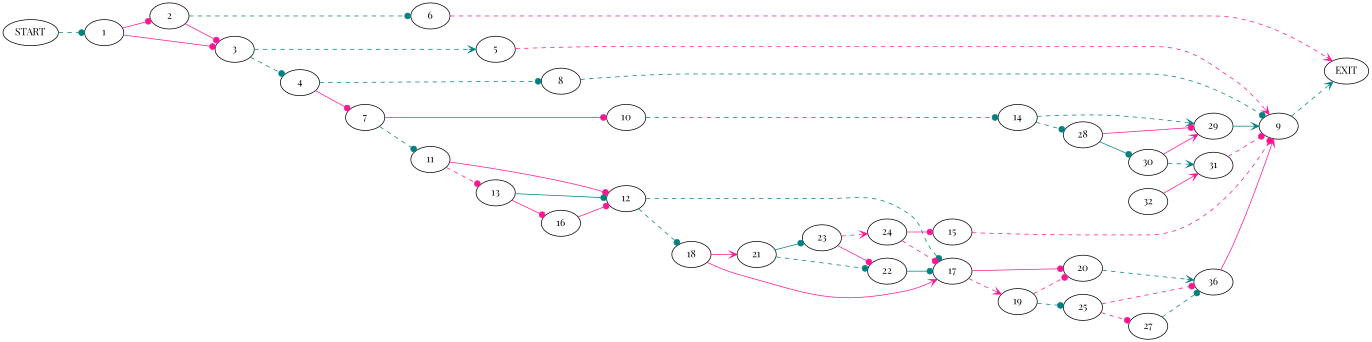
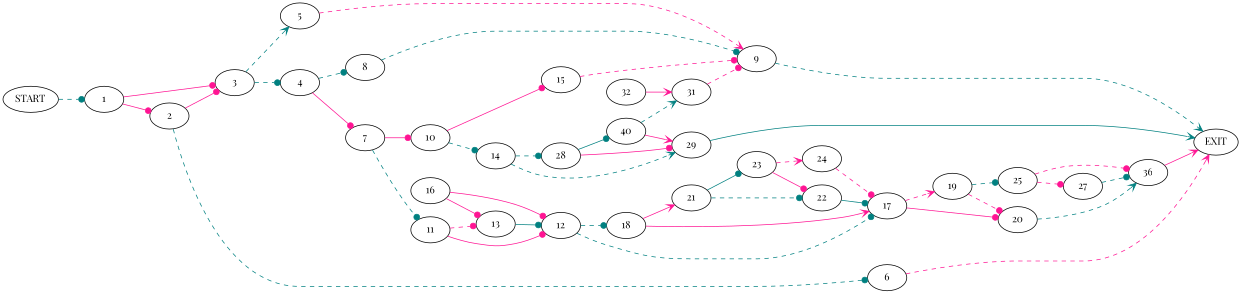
  digraph {
    fontname="Playfair Display"
    rankdir=LR
    node [fontname="Playfair Display"]
    edge [arrowhead=dot color=deeppink fontname="Playfair Display" style=dashed]
    n1 [label=START]
    1
    2
    3
    n5 [label=EXIT]
    6
    4
    5
    7
    8
    9
    10
    11
    14
    15
    12
    13
    28
    29
    17
    18
    16
    19
    20
    21
-   30
+   30 [label=40]
    25
    n28 [label=36]
    22
    23
    27
    24
    31
    32
    n1 -> 1 [color=teal]
    1 -> 2 [style=solid]
    1 -> 3 [style=solid]
    2 -> 3 [style=solid]
    2 -> 6 [color=teal]
    3 -> 4 [color=teal]
    3 -> 5 [arrowhead=vee color=teal]
    6 -> n5 [arrowhead=vee]
    4 -> 7 [style=solid]
    4 -> 8 [color=teal]
    5 -> 9 [arrowhead=vee]
    7 -> 10 [style=solid]
    7 -> 11 [color=teal]
    8 -> 9 [color=teal]
    9 -> n5 [arrowhead=vee color=teal]
    10 -> 14 [color=teal]
-   24 -> 15 [style=solid]
+   10 -> 15 [style=solid]
    11 -> 12 [style=solid]
    11 -> 13
    14 -> 28 [color=teal]
    14 -> 29 [arrowhead=vee color=teal]
    15 -> 9
    12 -> 17 [color=teal]
    12 -> 18 [color=teal]
    13 -> 12 [color=teal style=solid]
-   13 -> 16 [style=solid]
+   16 -> 13 [style=solid]
    28 -> 29 [style=solid]
    28 -> 30 [color=teal style=solid]
-   29 -> 9 [arrowhead=vee color=teal style=solid]
+   29 -> n5 [arrowhead=vee color=teal style=solid]
    17 -> 19 [arrowhead=vee]
    17 -> 20 [style=solid]
    18 -> 17 [arrowhead=vee style=solid]
    18 -> 21 [arrowhead=vee style=solid]
    16 -> 12 [style=solid]
    19 -> 20
    19 -> 25 [color=teal]
    20 -> n28 [arrowhead=vee color=teal]
    21 -> 22 [color=teal]
    21 -> 23 [color=teal style=solid]
    30 -> 29 [arrowhead=vee style=solid]
    30 -> 31 [arrowhead=vee color=teal]
    25 -> n28
    25 -> 27
-   n28 -> 9 [arrowhead=vee style=solid]
+   n28 -> n5 [arrowhead=vee style=solid]
    22 -> 17 [color=teal style=solid]
    23 -> 22 [style=solid]
    23 -> 24 [arrowhead=vee]
    27 -> n28 [color=teal]
    24 -> 17
    31 -> 9
    32 -> 31 [arrowhead=vee style=solid]
  }
